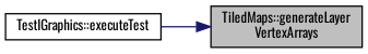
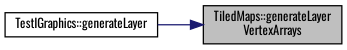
  digraph {
    rankdir=RL
    fontname=Oswald
    node [color=black fontname=Oswald fontsize=10 shape=record style=filled]
    n1 [fillcolor=grey75 fontcolor=black height=0.2 label="TiledMaps::generateLayer\lVertexArrays" width=0.4]
-   n2 [fillcolor=white height=0.2 label="TestIGraphics::executeTest" width=0.4]
+   n2 [fillcolor=white height=0.2 label="TestIGraphics::generateLayer" width=0.4]
    n1 -> n2 [color=midnightblue dir=back fontname=Oswald fontsize=10 labelfontname=Helvetica labelfontsize=10 style=solid]
  }
